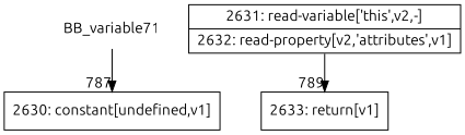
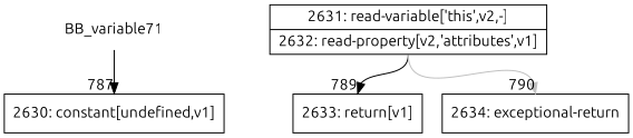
  digraph {
    fontname=Ubuntu
    rankdir=TD
    node [fontname=Ubuntu shape=record]
    edge [fontname=Ubuntu headport=n tailport=s]
    n1 [label=BB_variable71 shape=none]
    n2 [label="{2630: constant[undefined,v1]}"]
    n3 [label="{2631: read-variable['this',v2,-]|2632: read-property[v2,'attributes',v1]}"]
    n4 [label="{2633: return[v1]}"]
+   n5 [label="{2634: exceptional-return}"]
    n1 -> n2 [headlabel="    787"]
    n3 -> n4 [headlabel="      789"]
+   n3 -> n5 [color=gray headlabel="      790"]
  }
